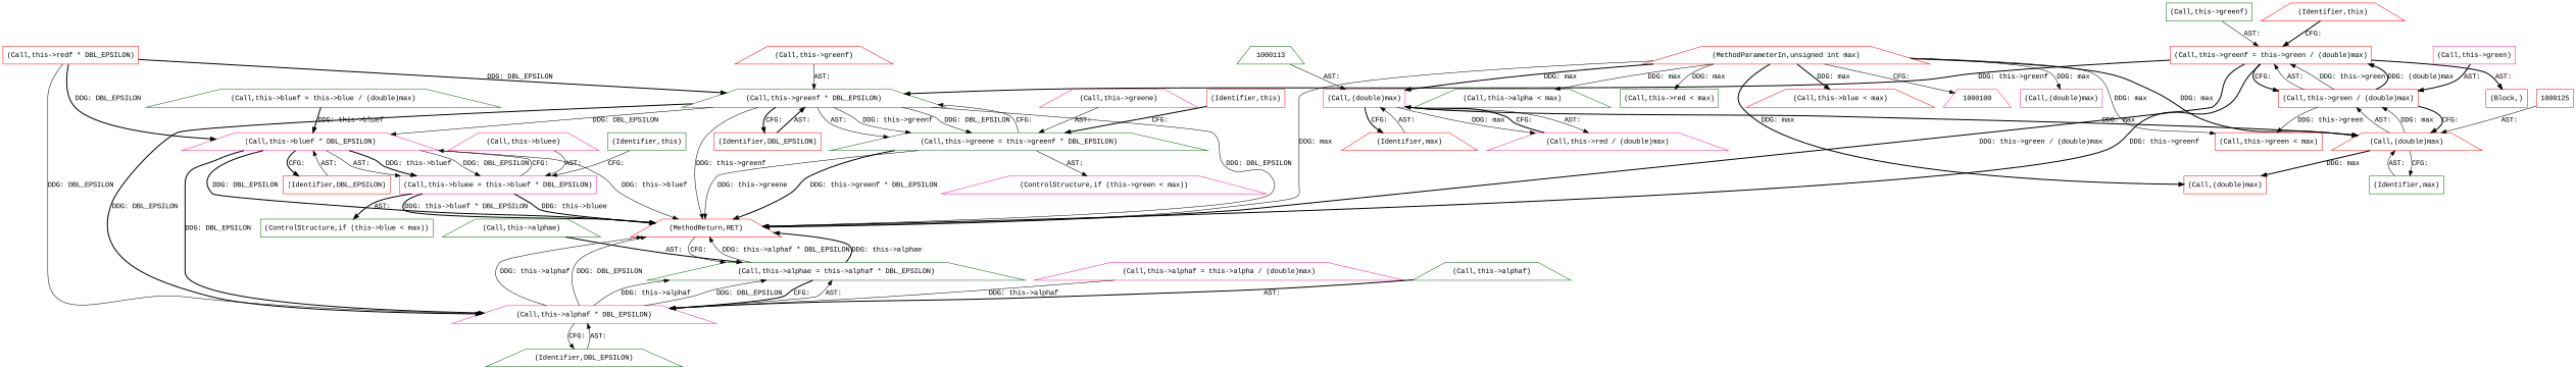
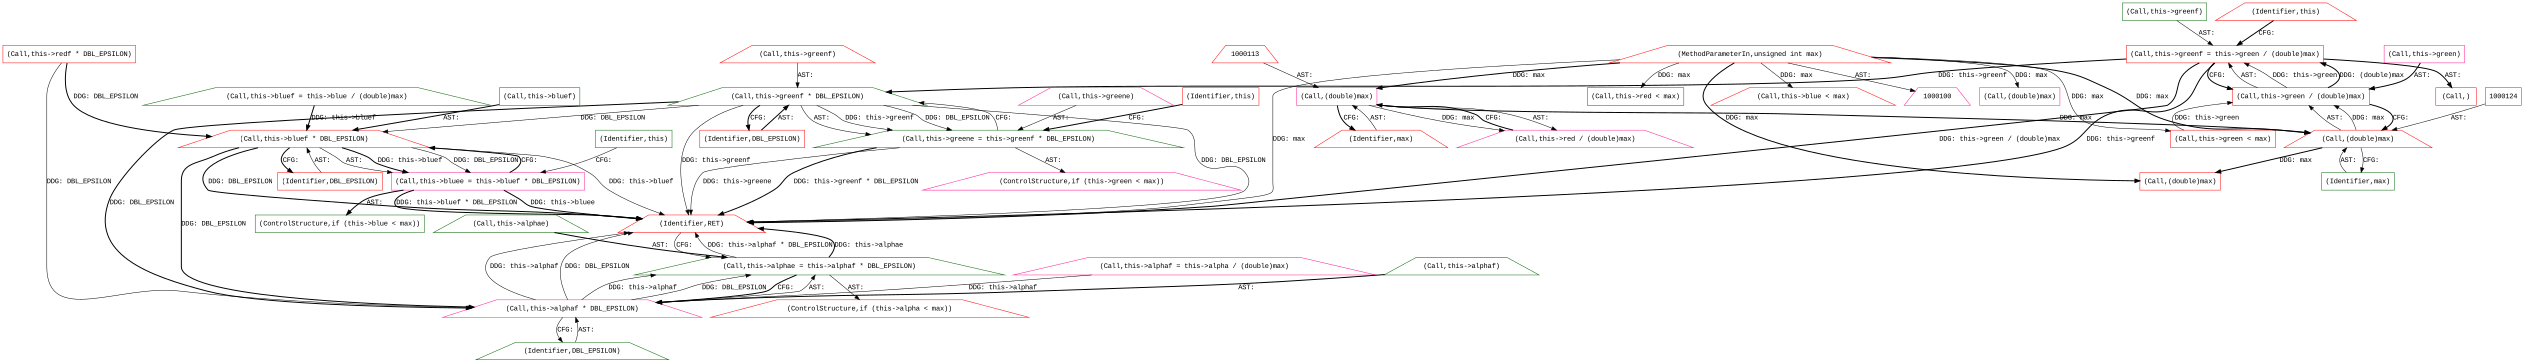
  digraph {
    fontname="Liberation Mono"
    node [color=red fontname="Liberation Mono" shape=trapezium]
    edge [fontname="Liberation Mono" style=solid]
    n1 [label="(Call,this->greenf = this->green / (double)max)" shape=box]
    n2 [label="(Call,this->green / (double)max)" shape=box]
    n3 [color=darkgreen label="(Call,this->greenf * DBL_EPSILON)"]
-   n4 [label="(Block,)" shape=box]
-   n5 [label="(MethodReturn,RET)"]
+   n4 [label="(Call,)" shape=box]
+   n5 [label="(Identifier,RET)"]
    n6 [label="(Call,(double)max)"]
    n7 [label="(Call,this->green < max)" shape=box]
    n8 [color=darkgreen label="(Call,this->greene = this->greenf * DBL_EPSILON)"]
-   n9 [color=deeppink label="(Call,this->bluef * DBL_EPSILON)"]
+   n9 [label="(Call,this->bluef * DBL_EPSILON)"]
    n10 [color=deeppink label="(Call,this->alphaf * DBL_EPSILON)"]
    n11 [label="(Identifier,DBL_EPSILON)" shape=box]
    n12 [color=darkgreen label="(Call,this->alphae = this->alphaf * DBL_EPSILON)"]
    n13 [color=darkgreen label="(Identifier,max)" shape=box]
    n14 [label="(Call,(double)max)" shape=box]
    n15 [color=deeppink label="(Call,(double)max)" shape=box]
    n16 [label="(Identifier,max)"]
    n17 [color=deeppink label="(Call,this->red / (double)max)"]
    n18 [label="(MethodParameterIn,unsigned int max)"]
    n19 [color=deeppink label="(Call,(double)max)" shape=box]
-   n20 [color=darkgreen label="(Call,this->alpha < max)"]
    n21 [color=darkgreen label="(Call,this->red < max)" shape=box]
    n22 [label="(Call,this->blue < max)"]
    1000100 [color=deeppink]
    n24 [color=deeppink label="(ControlStructure,if (this->green < max))"]
    n25 [color=deeppink label="(Call,this->bluee = this->bluef * DBL_EPSILON)" shape=box]
    n26 [label="(Identifier,DBL_EPSILON)" shape=box]
    n27 [color=darkgreen label="(Identifier,DBL_EPSILON)"]
    n28 [color=darkgreen label="(ControlStructure,if (this->blue < max))" shape=box]
+   n29 [label="(ControlStructure,if (this->alpha < max))"]
    n30 [color=darkgreen label="(Call,this->alphae)"]
    n31 [color=darkgreen label="(Call,this->greenf)" shape=box]
    n32 [label="(Identifier,this)"]
    n33 [color=deeppink label="(Call,this->alphaf = this->alpha / (double)max)"]
    n34 [color=deeppink label="(Call,this->greene)"]
-   n36 [color=deeppink label="(Call,this->bluee)"]
+   n35 [color=darkgreen label="(Call,this->bluef)" shape=box]
    n37 [color=darkgreen label="(Call,this->alphaf)"]
    n38 [label="(Call,this->redf * DBL_EPSILON)" shape=box]
    n39 [color=darkgreen label="(Identifier,this)" shape=box]
    n40 [color=deeppink label="(Call,this->green)" shape=box]
    n41 [label="(Call,this->greenf)"]
    n42 [label="(Identifier,this)" shape=box]
    n43 [color=darkgreen label="(Call,this->bluef = this->blue / (double)max)"]
-   1000124 [shape=box label=1000125]
-   1000113 [color=darkgreen]
+   1000124 [shape=box]
+   1000113
    n1 -> n2 [label="CFG: " style=bold]
    n1 -> n3 [label="DDG: this->greenf" style=bold]
    n1 -> n4 [label="AST: " style=bold]
    n1 -> n5 [label="DDG: this->green / (double)max" style=bold]
    n1 -> n5 [label="DDG: this->greenf" style=bold]
    n2 -> n1 [label="AST: "]
    n2 -> n1 [label="DDG: this->green"]
    n2 -> n1 [label="DDG: (double)max" style=bold]
    n2 -> n6 [label="CFG: " style=bold]
-   n2 -> n7 [label="DDG: this->green"]
+   n7 -> n2 [label="DDG: this->green"]
    n3 -> n5 [label="DDG: this->greenf"]
    n3 -> n5 [label="DDG: DBL_EPSILON"]
    n3 -> n8 [label="AST: "]
    n3 -> n8 [label="DDG: this->greenf"]
    n3 -> n8 [label="DDG: DBL_EPSILON"]
    n3 -> n9 [label="DDG: DBL_EPSILON"]
    n3 -> n10 [label="DDG: DBL_EPSILON" style=bold]
    n3 -> n11 [label="CFG: " style=bold]
    n5 -> n12 [label="CFG: "]
    n6 -> n2 [label="AST: "]
    n6 -> n2 [label="DDG: max"]
    n6 -> n13 [label="CFG: "]
    n6 -> n14 [label="DDG: max" style=bold]
    n8 -> n3 [label="CFG: "]
    n8 -> n5 [label="DDG: this->greenf * DBL_EPSILON" style=bold]
    n8 -> n5 [label="DDG: this->greene"]
    n8 -> n24 [label="AST: "]
    n9 -> n5 [label="DDG: this->bluef"]
    n9 -> n5 [label="DDG: DBL_EPSILON" style=bold]
    n9 -> n10 [label="DDG: DBL_EPSILON" style=bold]
    n9 -> n25 [label="AST: "]
    n9 -> n25 [label="DDG: this->bluef" style=bold]
    n9 -> n25 [label="DDG: DBL_EPSILON"]
    n9 -> n26 [label="CFG: " style=bold]
    n10 -> n5 [label="DDG: DBL_EPSILON"]
    n10 -> n5 [label="DDG: this->alphaf"]
    n10 -> n12 [label="AST: "]
    n10 -> n12 [label="DDG: this->alphaf"]
    n10 -> n12 [label="DDG: DBL_EPSILON"]
    n10 -> n27 [label="CFG: "]
    n11 -> n3 [label="AST: " style=bold]
    n12 -> n5 [label="DDG: this->alphaf * DBL_EPSILON"]
    n12 -> n5 [label="DDG: this->alphae" style=bold]
    n12 -> n10 [label="CFG: " style=bold]
+   n12 -> n29 [label="AST: "]
    n13 -> n6 [label="AST: "]
    n15 -> n6 [label="DDG: max" style=bold]
    n15 -> n16 [label="CFG: " style=bold]
    n15 -> n17 [label="AST: "]
    n15 -> n17 [label="DDG: max"]
    n16 -> n15 [label="AST: "]
    n17 -> n15 [label="CFG: " style=bold]
    n18 -> n5 [label="DDG: max"]
    n18 -> n6 [label="DDG: max" style=bold]
    n18 -> n7 [label="DDG: max"]
    n18 -> n14 [label="DDG: max" style=bold]
    n18 -> n15 [label="DDG: max" style=bold]
    n18 -> n19 [label="DDG: max"]
-   n18 -> n20 [label="DDG: max"]
    n18 -> n21 [label="DDG: max"]
-   n18 -> n22 [label="DDG: max" style=bold]
-   n18 -> 1000100 [label="CFG: "]
+   n18 -> n22 [label="DDG: max"]
+   n18 -> 1000100 [label="AST: "]
    n25 -> n5 [label="DDG: this->bluee" style=bold]
    n25 -> n5 [label="DDG: this->bluef * DBL_EPSILON" style=bold]
-   n25 -> n9 [label="CFG: "]
+   n25 -> n9 [label="CFG: " style=bold]
    n25 -> n28 [label="AST: " style=bold]
    n26 -> n9 [label="AST: "]
    n27 -> n10 [label="AST: "]
    n30 -> n12 [label="AST: " style=bold]
    n31 -> n1 [label="AST: "]
    n32 -> n1 [label="CFG: " style=bold]
    n33 -> n10 [label="DDG: this->alphaf"]
    n34 -> n8 [label="AST: "]
-   n36 -> n25 [label="AST: "]
+   n35 -> n9 [label="AST: " style=bold]
    n37 -> n10 [label="AST: " style=bold]
-   n38 -> n3 [label="DDG: DBL_EPSILON" style=bold]
    n38 -> n9 [label="DDG: DBL_EPSILON" style=bold]
    n38 -> n10 [label="DDG: DBL_EPSILON"]
    n39 -> n25 [label="CFG: "]
    n40 -> n2 [label="AST: " style=bold]
    n41 -> n3 [label="AST: "]
    n42 -> n8 [label="CFG: " style=bold]
    n43 -> n9 [label="DDG: this->bluef" style=bold]
    1000124 -> n6 [label="AST: "]
    1000113 -> n15 [label="AST: "]
  }
